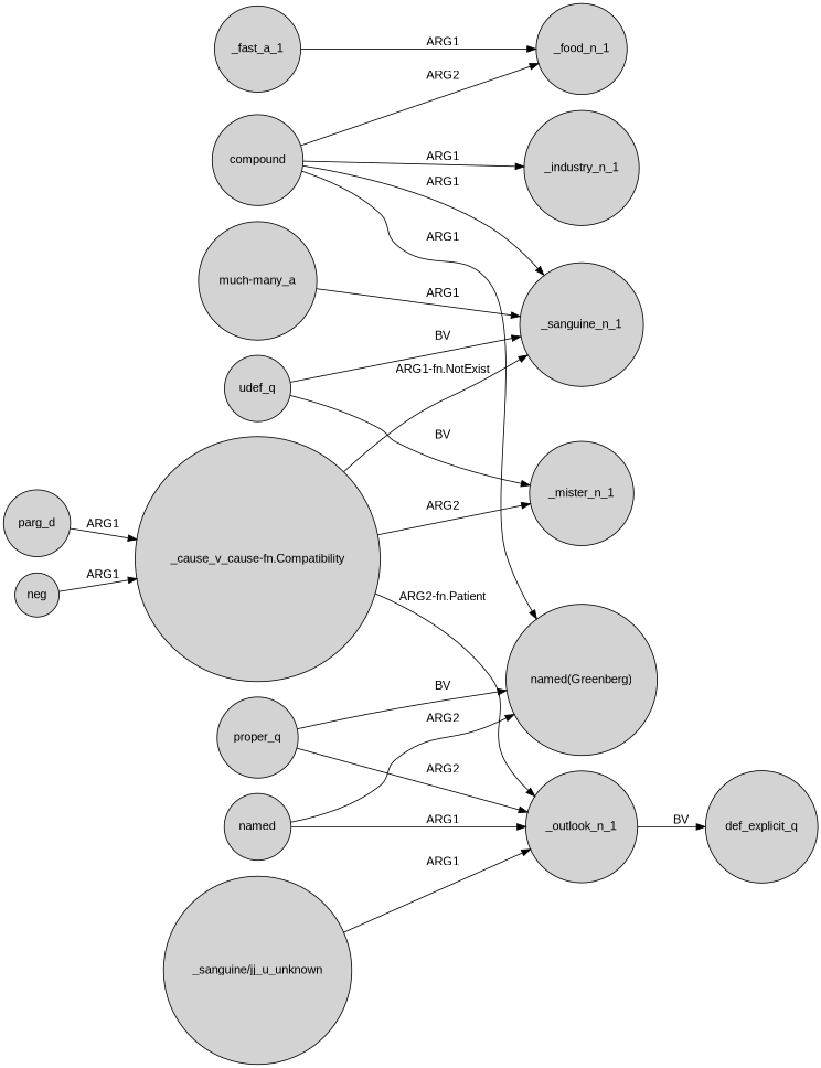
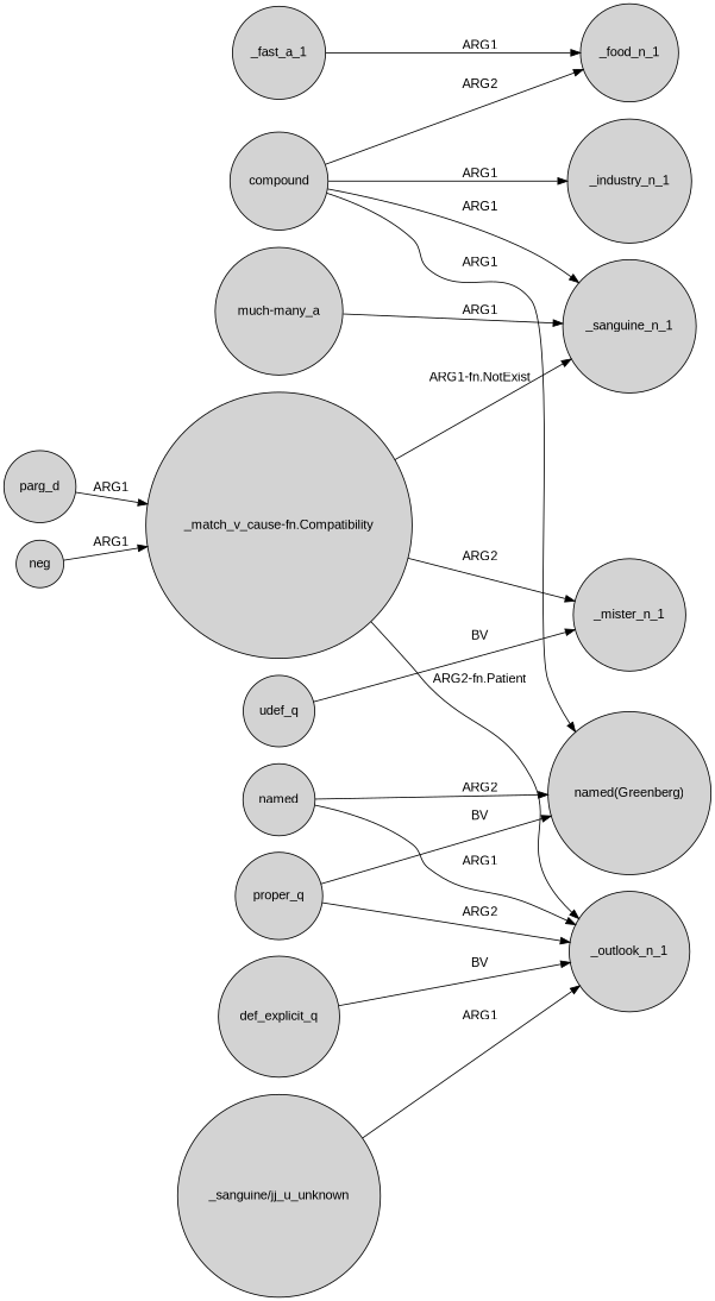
  digraph {
    fontname="Liberation Sans"
    rankdir=LR
    node [fontname="Liberation Sans" shape=circle style=filled]
    edge [fontname="Liberation Sans"]
    compound
    _food_n_1
    n3 [label=_sanguine_n_1]
    _industry_n_1
    "named(Greenberg)"
    _fast_a_1
    parg_d
-   "_match_v_cause-fn.Compatibility" [label="_cause_v_cause-fn.Compatibility"]
+   "_match_v_cause-fn.Compatibility"
    _mister_n_1
    _outlook_n_1
    "much-many_a"
    udef_q
    proper_q
    neg
    n15 [label=named]
    def_explicit_q
    "_sanguine/jj_u_unknown"
    compound -> _food_n_1 [label=ARG2]
    compound -> n3 [label=ARG1]
    compound -> _industry_n_1 [label=ARG1]
    compound -> "named(Greenberg)" [label=ARG1]
    _fast_a_1 -> _food_n_1 [label=ARG1]
    parg_d -> "_match_v_cause-fn.Compatibility" [label=ARG1]
    "_match_v_cause-fn.Compatibility" -> n3 [label="ARG1-fn.NotExist"]
    "_match_v_cause-fn.Compatibility" -> _mister_n_1 [label=ARG2]
    "_match_v_cause-fn.Compatibility" -> _outlook_n_1 [label="ARG2-fn.Patient"]
    "much-many_a" -> n3 [label=ARG1]
-   udef_q -> n3 [label=BV]
    udef_q -> _mister_n_1 [label=BV]
    proper_q -> "named(Greenberg)" [label=BV]
    proper_q -> _outlook_n_1 [label=ARG2]
    neg -> "_match_v_cause-fn.Compatibility" [label=ARG1]
    n15 -> "named(Greenberg)" [label=ARG2]
    n15 -> _outlook_n_1 [label=ARG1]
-   _outlook_n_1 -> def_explicit_q [label=BV]
+   def_explicit_q -> _outlook_n_1 [label=BV]
    "_sanguine/jj_u_unknown" -> _outlook_n_1 [label=ARG1]
  }
